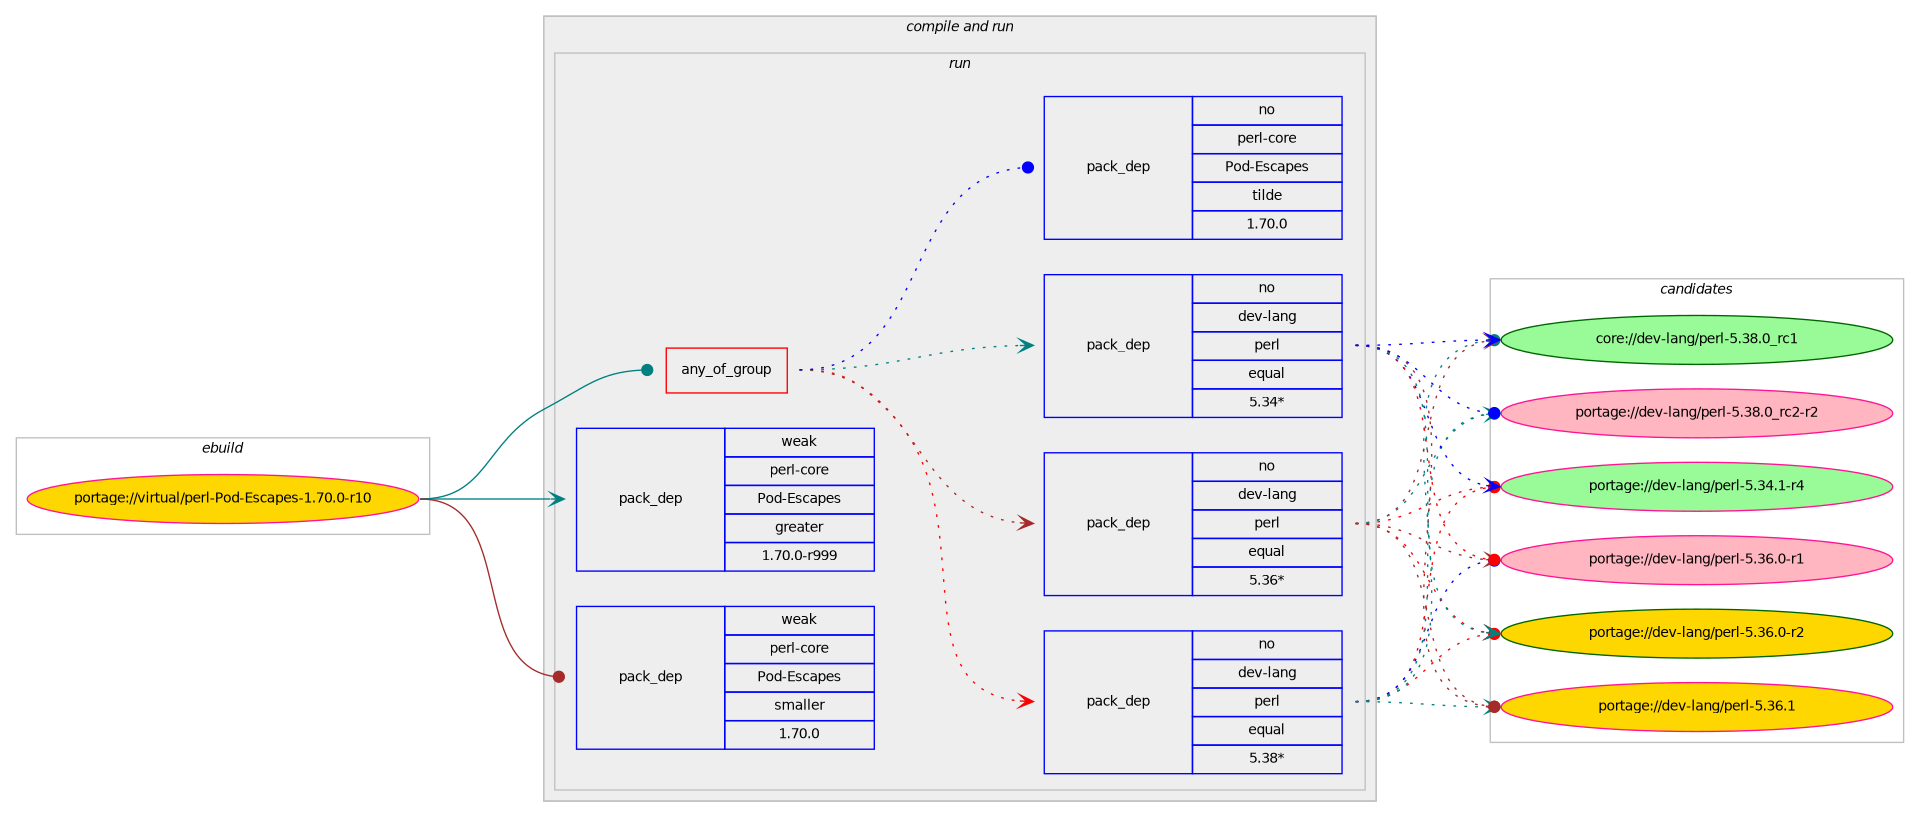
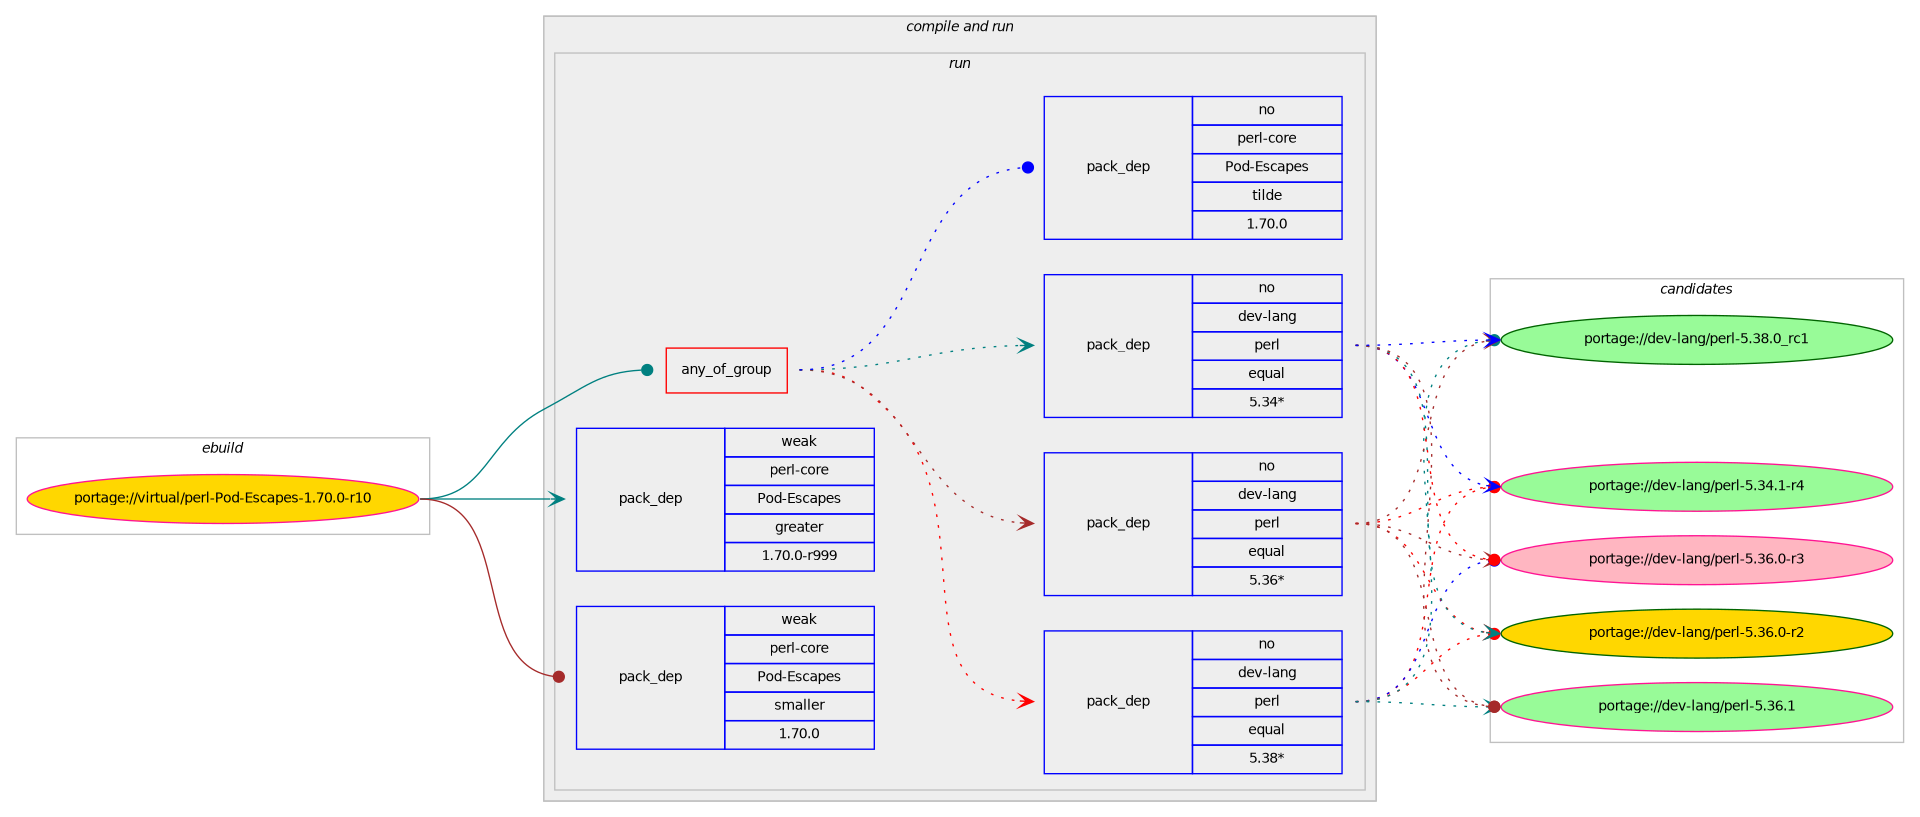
  digraph {
    compound=true
    concentrate=true
    fontname=Helvetica
    fontsize=10
    newrank=true
    rankdir=LR
    ranksep=1.5
    node [color=blue fontname=Helvetica fontsize=10]
    edge [arrowhead=dot color=teal headport=w style=dotted tailport=e weight=100]
    n1 [color=deeppink fillcolor=gold label="portage://virtual/perl-Pod-Escapes-1.70.0-r10" style=filled width=4]
    n2 [label=<<TABLE BORDER="0" CELLBORDER="1" CELLSPACING="0" CELLPADDING="4" WIDTH="220"><TR><TD ROWSPAN="6" CELLPADDING="30">pack_dep</TD></TR><TR><TD WIDTH="110">no</TD></TR><TR><TD>dev-lang</TD></TR><TR><TD>perl</TD></TR><TR><TD>equal</TD></TR><TR><TD>5.38*</TD></TR></TABLE>> shape=none]
    n3 [label=<<TABLE BORDER="0" CELLBORDER="1" CELLSPACING="0" CELLPADDING="4" WIDTH="220"><TR><TD ROWSPAN="6" CELLPADDING="30">pack_dep</TD></TR><TR><TD WIDTH="110">no</TD></TR><TR><TD>dev-lang</TD></TR><TR><TD>perl</TD></TR><TR><TD>equal</TD></TR><TR><TD>5.36*</TD></TR></TABLE>> shape=none]
    n4 [label=<<TABLE BORDER="0" CELLBORDER="1" CELLSPACING="0" CELLPADDING="4" WIDTH="220"><TR><TD ROWSPAN="6" CELLPADDING="30">pack_dep</TD></TR><TR><TD WIDTH="110">no</TD></TR><TR><TD>dev-lang</TD></TR><TR><TD>perl</TD></TR><TR><TD>equal</TD></TR><TR><TD>5.34*</TD></TR></TABLE>> shape=none]
    n5 [label=<<TABLE BORDER="0" CELLBORDER="1" CELLSPACING="0" CELLPADDING="4" WIDTH="220"><TR><TD ROWSPAN="6" CELLPADDING="30">pack_dep</TD></TR><TR><TD WIDTH="110">no</TD></TR><TR><TD>perl-core</TD></TR><TR><TD>Pod-Escapes</TD></TR><TR><TD>tilde</TD></TR><TR><TD>1.70.0</TD></TR></TABLE>> shape=none]
    n6 [color=red label=<<TABLE BORDER="0" CELLBORDER="1" CELLSPACING="0" CELLPADDING="4"><TR><TD CELLPADDING="10">any_of_group</TD></TR></TABLE>> shape=none]
    n7 [label=<<TABLE BORDER="0" CELLBORDER="1" CELLSPACING="0" CELLPADDING="4" WIDTH="220"><TR><TD ROWSPAN="6" CELLPADDING="30">pack_dep</TD></TR><TR><TD WIDTH="110">weak</TD></TR><TR><TD>perl-core</TD></TR><TR><TD>Pod-Escapes</TD></TR><TR><TD>greater</TD></TR><TR><TD>1.70.0-r999</TD></TR></TABLE>> shape=none]
    n8 [label=<<TABLE BORDER="0" CELLBORDER="1" CELLSPACING="0" CELLPADDING="4" WIDTH="220"><TR><TD ROWSPAN="6" CELLPADDING="30">pack_dep</TD></TR><TR><TD WIDTH="110">weak</TD></TR><TR><TD>perl-core</TD></TR><TR><TD>Pod-Escapes</TD></TR><TR><TD>smaller</TD></TR><TR><TD>1.70.0</TD></TR></TABLE>> shape=none]
    n9 [color=deeppink fillcolor=palegreen label="portage://dev-lang/perl-5.34.1-r4" style=filled width=4]
-   n10 [color=deeppink fillcolor=lightpink label="portage://dev-lang/perl-5.36.0-r1" style=filled width=4]
+   n10 [color=deeppink fillcolor=lightpink label="portage://dev-lang/perl-5.36.0-r3" style=filled width=4]
    n11 [color=darkgreen fillcolor=gold label="portage://dev-lang/perl-5.36.0-r2" style=filled width=4]
-   n12 [color=deeppink fillcolor=gold label="portage://dev-lang/perl-5.36.1" style=filled width=4]
-   n13 [color=darkgreen fillcolor=palegreen label="core://dev-lang/perl-5.38.0_rc1" style=filled width=4]
-   n14 [color=deeppink fillcolor=lightpink label="portage://dev-lang/perl-5.38.0_rc2-r2" style=filled width=4]
+   n12 [color=deeppink fillcolor=palegreen label="portage://dev-lang/perl-5.36.1" style=filled width=4]
+   n13 [color=darkgreen fillcolor=palegreen label="portage://dev-lang/perl-5.38.0_rc1" style=filled width=4]
    subgraph cluster_1 {
      color=gray
      label=<<i>ebuild</i>>
      rank=same
      n1
    }
    subgraph cluster_2 {
      color=gray
      label=<<i>dependencies</i>>
      subgraph cluster_3 {
        color=gray
        fillcolor="#eeeeee"
        label=<<i>compile</i>>
        style=filled
      }
      subgraph cluster_4 {
        color=gray
        fillcolor="#eeeeee"
        label=<<i>compile and run</i>>
        style=filled
      }
      subgraph cluster_5 {
        color=gray
        fillcolor="#eeeeee"
        label=<<i>run</i>>
        style=filled
        subgraph sub_6 {
          color=gray
          fillcolor="#eeeeee"
          label=<<i>run</i>>
          style=filled
          n6
          subgraph sub_7 {
            color=gray
            fillcolor="#eeeeee"
            label=<<i>run</i>>
            style=filled
            n2
          }
          subgraph sub_8 {
            color=gray
            fillcolor="#eeeeee"
            label=<<i>run</i>>
            style=filled
            n3
          }
          subgraph sub_9 {
            color=gray
            fillcolor="#eeeeee"
            label=<<i>run</i>>
            style=filled
            n4
          }
          subgraph sub_10 {
            color=gray
            fillcolor="#eeeeee"
            label=<<i>run</i>>
            style=filled
            n5
          }
        }
        subgraph sub_11 {
          color=gray
          fillcolor="#eeeeee"
          label=<<i>run</i>>
          style=filled
          n7
        }
        subgraph sub_12 {
          color=gray
          fillcolor="#eeeeee"
          label=<<i>run</i>>
          style=filled
          n8
        }
      }
    }
    subgraph cluster_13 {
      color=gray
      label=<<i>candidates</i>>
      rank=same
      subgraph sub_14 {
        color=black
        label=<<i>candidates</i>>
        nodesep=1
        rank=same
        n9
        n10
        n11
        n12
        n13
-       n14
      }
      subgraph sub_15 {
        color=black
        label=<<i>candidates</i>>
        nodesep=1
        rank=same
        n9
        n10
        n11
        n12
        n13
-       n14
      }
      subgraph sub_16 {
        color=black
        label=<<i>candidates</i>>
        nodesep=1
        rank=same
        n9
        n10
        n11
        n12
        n13
-       n14
      }
      subgraph sub_17 {
        color=black
        label=<<i>candidates</i>>
        nodesep=1
        rank=same
      }
      subgraph sub_18 {
        color=black
        label=<<i>candidates</i>>
        nodesep=1
        rank=same
      }
      subgraph sub_19 {
        color=black
        label=<<i>candidates</i>>
        nodesep=1
        rank=same
      }
    }
    n1 -> n6 [style=solid weight=20]
    n1 -> n7 [arrowhead=vee style=solid weight=20]
    n1 -> n8 [color=brown style=solid weight=20]
    n2 -> n9 [color=red]
    n2 -> n10 [color=blue]
    n2 -> n11 [color=red]
    n2 -> n12 [arrowhead=vee]
    n2 -> n13
-   n2 -> n14 [arrowhead=vee]
    n3 -> n9 [color=red]
    n3 -> n10 [arrowhead=vee color=brown]
    n3 -> n11 [arrowhead=vee color=red]
    n3 -> n12 [color=brown]
    n3 -> n13 [arrowhead=vee color=brown]
-   n3 -> n14
    n4 -> n9 [arrowhead=vee color=blue]
    n4 -> n10 [color=red]
    n4 -> n11 [arrowhead=vee]
    n4 -> n12 [color=brown]
    n4 -> n13 [arrowhead=vee color=blue]
-   n4 -> n14 [color=blue]
    n6 -> n2 [arrowhead=vee color=red weight=20]
    n6 -> n3 [arrowhead=vee color=brown weight=20]
    n6 -> n4 [arrowhead=vee weight=20]
    n6 -> n5 [color=blue weight=20]
  }
